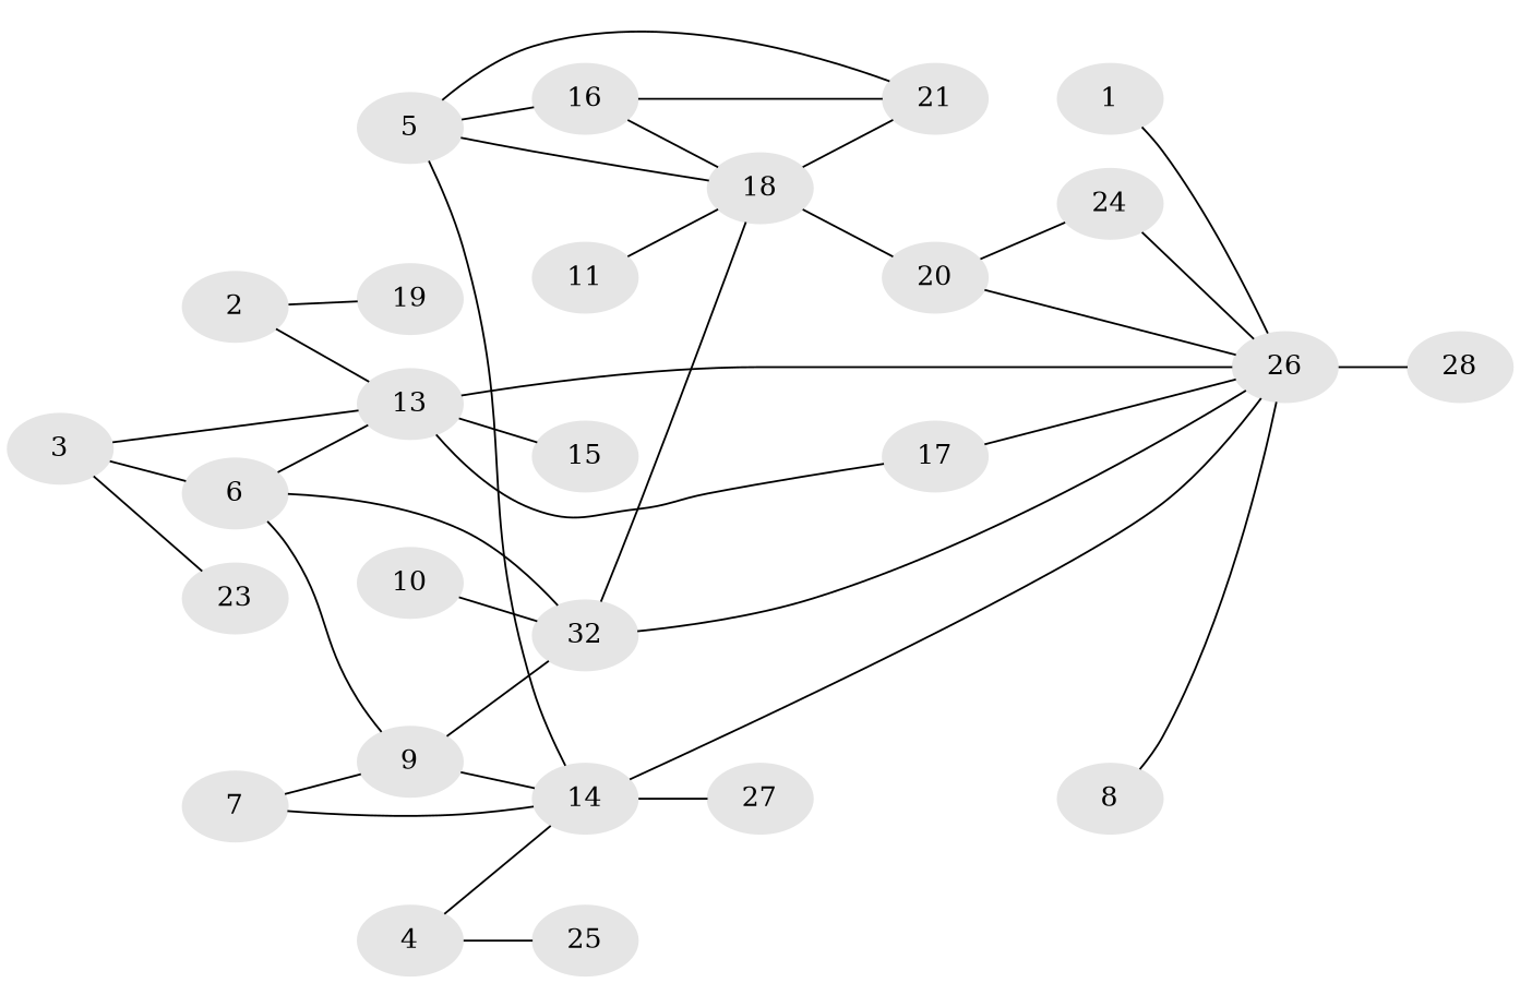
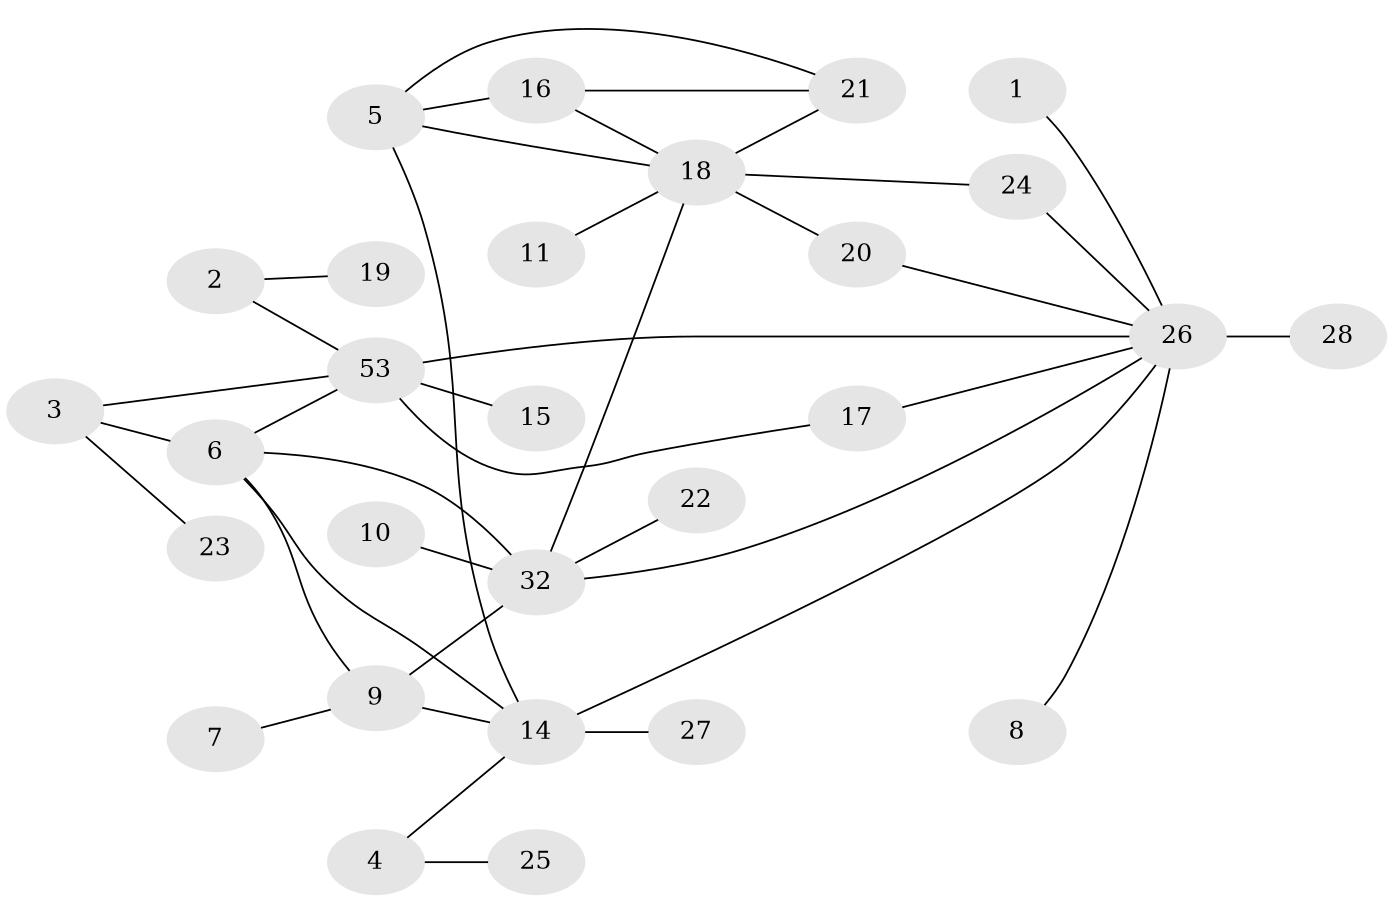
  graph {
    rankdir=LR
    node [color=gray90 style=filled]
    edge [weight=1.0]
    1
    26
    9
    14
    n5 [label=32]
    28
    2
-   13
+   13 [label=53]
    19
    15
    17
    3
    6
    23
    4
    25
    27
    5
    16
    18
    21
    20
+   22
    7
    8
    10
    11
    24
    1 -- 26
    26 -- 28
    9 -- 14
    9 -- n5 [weight=3.0]
    14 -- 26
    14 -- 27 [weight=3.0]
    n5 -- 26
    n5 -- 18
+   n5 -- 22
    2 -- 13
    2 -- 19
    13 -- 26
    13 -- 15
    13 -- 17
    17 -- 26
    3 -- 13 [weight=2.0]
    3 -- 6
    3 -- 23
    6 -- 9
-   7 -- 14
+   6 -- 14
    6 -- n5
    6 -- 13 [weight=2.0]
    4 -- 14
    4 -- 25
    5 -- 14
    5 -- 16
    5 -- 18
    5 -- 21
    16 -- 18
    16 -- 21
    18 -- 21
    18 -- 20
    20 -- 26 [weight=2.0]
-   20 -- 24 [weight=2.0]
+   18 -- 24 [weight=2.0]
    7 -- 9
    8 -- 26
    10 -- n5
    11 -- 18
    24 -- 26
  }
